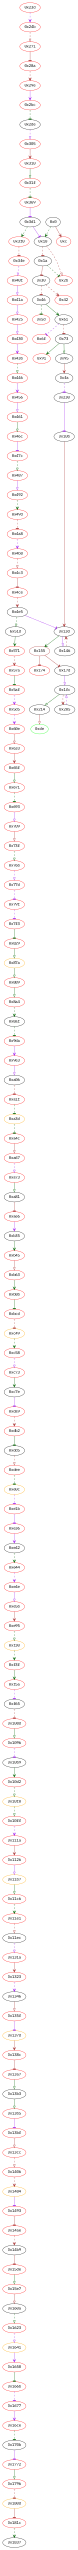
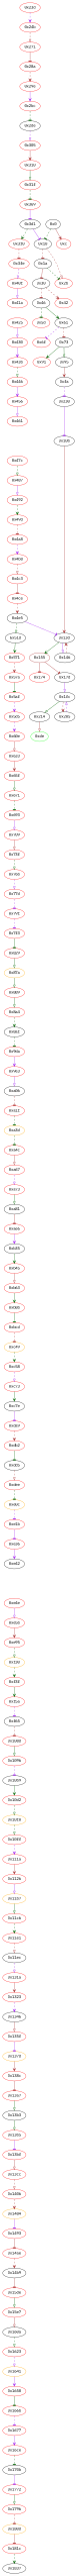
  strict digraph {
    fontname="IBM Plex Mono"
    node [color=red fillcolor=white fontname="IBM Plex Mono" style=filled]
    edge [arrowhead=onormal color=darkgreen fontname="IBM Plex Mono" style=solid]
    "0x137d" [color=orange]
    "0x138c"
    "0x13a7"
    "0x11ec" [color=""]
    "0x131a"
    "0x1323"
    "0x1346" [color=""]
    "0x135f"
    "0x709"
    "0x73f"
    "0x76b"
    "0x1650"
    "0x166b"
    "0x1677"
    "0x492"
    "0x49d"
    "0x4a8"
    "0xa06" [color=""]
    "0x9e3"
    "0xa1f"
    "0xb63"
    "0xb8b"
    "0xbcd"
    "0x30" [color=""]
    "0x42"
    "0x46" [color=""]
    "0x61" [color=""]
    "0x5d"
    "0xa3d" [color=orange]
    "0x1484" [color=orange]
    "0x1406"
    "0x1493"
    "0xda9"
    "0xdb2"
    "0xdd5" [color=""]
    "0x14b9" [color=""]
    "0x15de"
    "0x15e7"
    "0xe5b"
    "0xe95"
    "0xf30" [color=orange]
    "0x180d" [color=orange]
    "0x1796"
    "0x181c"
    "0x10f0" [color=orange]
    "0x10ff"
    "0x111a"
    "0x13bf"
    "0x13cc"
    "0x4b8"
    "0xf3f"
    "0xde" [color=green]
    "0x571"
    "0x57a"
    "0x5af"
    "0x60e"
    "0x633"
    "0x65f"
    "0x73" [color=""]
    "0x6f"
    "0x95" [color=""]
    "0x91"
    "0xa67"
    "0xa73"
    "0xa81" [color=""]
    "0x10d2"
    "0x3d1" [color=""]
    "0x369"
    "0x10" [color=""]
    "0x3f0"
    "0x425"
    "0x430"
    "0x43b"
    "0x446"
    "0x1837" [color=""]
    n76 [label="6x51d" color=""]
    "0x456"
    "0x461"
    "0x2de" [color=""]
    "0x305"
    "0x310"
    "0x16ce"
    "0x3fe"
    "0x40f"
    "0x41a"
    "0x17d" [color=""]
    "0x1fc" [color=""]
    "0x205" [color=""]
    "0x214" [color=""]
    "0xf5a"
    "0x77d"
    "0x671"
    "0x31f"
-   "0xe44"
    "0xe4e"
    "0x160a" [color=""]
    "0x1126"
    "0x5d5"
    "0x2b"
    "0x1a" [color=""]
    "0x4e5" [color=""]
    "0x4ce"
    "0x13d" [color=""]
    "0x13b3" [color=""]
    "0x10b9" [color=""]
-   "0x46c"
    "0x47c"
    "0x11b7" [color=orange]
    "0x24b"
    "0x271"
    "0x28a"
    "0xe1b"
    "0xe36"
    "0xe42" [color=""]
    "0x0" [color=""]
    "0xc"
    "0x889"
    "0x8a4"
    "0x8af" [color=""]
    "0x7f3"
    "0x829"
    "0x87a" [color=orange]
    "0x79f"
    "0xc58"
    "0xc73"
    "0xc7e" [color=""]
    "0x11c6"
    "0xdee"
    "0xe0c" [color=orange]
    "0x13b5"
    "0x23d"
    "0xb35" [color=""]
    "0xb45"
    "0xa4c"
    "0x1623"
    "0x1641" [color=orange]
    "0x11e1"
    "0x14ae"
    "0x487"
    "0x9da"
    "0x4c3"
    "0x693"
    "0x170b" [color=""]
    "0x1772"
    "0x108d"
    "0x1096"
    "0x29e"
    "0x2bc"
    "0xae6"
    "0xfa" [color=""]
    "0xf65" [color=""]
    "0x10b" [color=""]
    "0x146" [color=""]
    "0x155" [color=brown]
    "0x230" [color=""]
    "0x174"
    "0xc49" [color=orange]
    "0x137d" -> "0x138c" [arrowhead=vee color=brown]
    "0x138c" -> "0x13a7" [arrowhead=tee color=brown]
    "0x13a7" -> "0x13b3"
    "0x11ec" -> "0x131a" [color=purple style=dashed]
    "0x131a" -> "0x1323" [arrowhead=vee color=brown]
    "0x1323" -> "0x1346" [arrowhead=vee color=purple style=dashed]
    "0x1346" -> "0x135f" [color=brown]
    "0x135f" -> "0x137d" [arrowhead=tee color=purple]
    "0x709" -> "0x73f" [color=brown]
    "0x73f" -> "0x76b" [style=dashed]
    "0x76b" -> "0x77d" [color=purple style=dashed]
    "0x1650" -> "0x166b" [arrowhead=tee]
    "0x166b" -> "0x1677" [arrowhead=tee color=purple style=dashed]
    "0x1677" -> "0x16ce" [arrowhead=vee color=purple]
    "0x492" -> "0x49d" [arrowhead=vee style=dashed]
    "0x49d" -> "0x4a8" [arrowhead=tee color=brown style=dashed]
    "0x4a8" -> "0x4b8" [arrowhead=vee color=purple style=dashed]
    "0xa06" -> "0xa1f" [arrowhead=tee color=brown style=dashed]
    "0x9e3" -> "0xa06" [color=purple]
    "0xa1f" -> "0xa3d" [arrowhead=tee style=dashed]
    "0xb63" -> "0xb8b" [arrowhead=vee]
    "0xb8b" -> "0xbcd" [arrowhead=tee]
    "0xbcd" -> "0xc49" [arrowhead=tee color=brown style=dashed]
    "0x30" -> "0x42" [arrowhead=vee color=brown style=dashed]
    "0x30" -> "0x46" [arrowhead=tee color=brown style=dashed]
    "0x46" -> "0x61" [arrowhead=vee]
    "0x46" -> "0x5d" [arrowhead=tee style=dashed]
    "0x61" -> "0x73" [arrowhead=tee color=brown style=dashed]
    "0x61" -> "0x6f" [arrowhead=tee color=purple style=dashed]
    "0xa3d" -> "0xa4c" [arrowhead=tee style=dashed]
    "0x1484" -> "0x1493" [arrowhead=tee color=purple]
    "0x1406" -> "0x1484" [arrowhead=vee color=brown style=dashed]
    "0x1493" -> "0x14ae" [arrowhead=tee color=brown]
    "0xda9" -> "0xdb2" [arrowhead=vee color=brown style=dashed]
    "0xdb2" -> "0xdd5" [arrowhead=tee]
    "0xdd5" -> "0xdee" [color=brown style=dashed]
    "0x14b9" -> "0x15de" [arrowhead=tee color=brown]
    "0x15de" -> "0x15e7"
    "0x15e7" -> "0x160a" [color=brown]
    "0xe5b" -> "0xe95" [arrowhead=vee color=brown]
    "0xe95" -> "0xf30" [style=dashed]
    "0xf30" -> "0xf3f" [arrowhead=vee style=dashed]
    "0x180d" -> "0x181c" [arrowhead=tee color=brown]
    "0x1796" -> "0x180d" [arrowhead=tee color=brown style=dashed]
    "0x181c" -> "0x1837" [arrowhead=vee style=dashed]
    "0x10f0" -> "0x10ff" [style=dashed]
    "0x10ff" -> "0x111a" [arrowhead=vee color=purple style=dashed]
    "0x111a" -> "0x1126" [arrowhead=vee color=brown]
    "0x13bf" -> "0x13cc" [color=brown]
    "0x13cc" -> "0x1406" [color=brown style=dashed]
    "0x4b8" -> "0x4c3" [color=brown style=dashed]
    "0xf3f" -> "0xf5a" [arrowhead=vee]
    "0x571" -> "0x57a" [arrowhead=vee color=brown style=dashed]
    "0x57a" -> "0x5af" [arrowhead=tee]
    "0x5af" -> "0x5d5" [arrowhead=vee color=purple style=dashed]
    "0x60e" -> "0x633" [color=brown]
    "0x633" -> "0x65f" [arrowhead=vee color=brown]
    "0x65f" -> "0x671"
    "0x73" -> "0x95"
    "0x73" -> "0x91" [arrowhead=vee]
    "0x95" -> "0xfa" [arrowhead=vee color=brown]
    "0xa67" -> "0xa73" [color=purple style=dashed]
    "0xa73" -> "0xa81"
    "0xa81" -> "0xae6" [arrowhead=tee color=brown]
    "0x10d2" -> "0x10f0" [style=dashed]
    "0x3d1" -> "0x10" [arrowhead=tee color=purple]
    "0x3d1" -> "0x3f0" [arrowhead=vee style=dashed]
    "0x369" -> "0x3d1" [arrowhead=tee color=purple]
    "0x10" -> "0x2b" [color=brown style=dashed]
    "0x10" -> "0x1a" [arrowhead=tee color=brown style=dashed]
    "0x3f0" -> "0x3fe" [arrowhead=tee color=brown style=dashed]
    "0x425" -> "0x430" [color=purple]
    "0x430" -> "0x43b" [arrowhead=vee color=purple]
    "0x43b" -> "0x446" [style=dashed]
    "0x446" -> "0x456" [arrowhead=vee color=purple]
    n76 -> "0x571" [arrowhead=vee]
    "0x456" -> "0x461" [color=purple]
-   "0x461" -> "0x46c"
    "0x2de" -> "0x305" [color=purple style=dashed]
    "0x305" -> "0x310" [arrowhead=vee color=brown]
    "0x310" -> "0x31f"
    "0x16ce" -> "0x170b" [arrowhead=tee style=dashed]
    "0x3fe" -> "0x40f" [color=purple style=dashed]
    "0x40f" -> "0x41a" [color=purple]
-   "0x41a" -> "0x425" [color=purple]
    "0x17d" -> "0x1fc" [color=purple]
    "0x1fc" -> "0x205" [arrowhead=vee color=brown style=dashed]
    "0x1fc" -> "0x214"
    "0x205" -> "0x1fc" [color=purple style=dashed]
    "0x214" -> "0xde" [color=brown]
    "0xf5a" -> "0xf65" [arrowhead=tee color=purple style=dashed]
    "0x77d" -> "0x79f" [arrowhead=tee color=purple style=dashed]
    "0x671" -> "0x693" [arrowhead=tee style=dashed]
    "0x31f" -> "0x369" [arrowhead=tee style=dashed]
-   "0xe44" -> "0xe4e" [arrowhead=vee color=purple style=dashed]
    "0xe4e" -> "0xe5b" [color=purple]
    "0x160a" -> "0x1623" [style=dashed]
    "0x1126" -> "0x11b7" [color=purple]
    "0x5d5" -> "0x60e" [arrowhead=vee color=purple style=dashed]
    "0x1a" -> "0x30" [arrowhead=tee color=brown]
    "0x1a" -> "0x2b" [arrowhead=tee style=dashed]
    "0x4e5" -> n76 [style=dashed]
    "0x4e5" -> "0x13d" [arrowhead=tee color=purple]
    "0x4ce" -> "0x4e5" [arrowhead=vee color=brown style=dashed]
    "0x13d" -> "0x146" [color=purple]
    "0x13d" -> "0x155" [arrowhead=vee]
    "0x13b3" -> "0x13b5"
    "0x10b9" -> "0x10d2" [arrowhead=vee]
-   "0x46c" -> "0x47c" [arrowhead=tee color=purple]
    "0x47c" -> "0x487" [style=dashed]
    "0x11b7" -> "0x11c6"
    "0x24b" -> "0x271" [color=brown style=dashed]
    "0x271" -> "0x28a" [arrowhead=tee color=brown]
    "0x28a" -> "0x29e" [arrowhead=vee color=brown style=dashed]
    "0xe1b" -> "0xe36" [arrowhead=tee color=purple]
    "0xe36" -> "0xe42" [arrowhead=vee color=purple]
-   "0xe42" -> "0xe44" [arrowhead=vee style=dashed]
-   "0x0" -> "0x10" [arrowhead=vee style=dashed]
+   "0x0" -> "0x10" [arrowhead=tee style=dashed]
    "0x0" -> "0xc" [arrowhead=vee color=brown]
    "0x889" -> "0x8a4"
    "0x8a4" -> "0x8af" [arrowhead=vee style=dashed]
    "0x8af" -> "0x9da" [arrowhead=tee style=dashed]
    "0x7f3" -> "0x829" [arrowhead=tee]
    "0x829" -> "0x87a"
    "0x87a" -> "0x889"
    "0x79f" -> "0x7f3" [arrowhead=tee color=purple style=dashed]
    "0xc58" -> "0xc73" [color=purple style=dashed]
    "0xc73" -> "0xc7e" [arrowhead=vee]
    "0xc7e" -> "0xda9" [arrowhead=tee color=purple]
    "0x11c6" -> "0x11e1" [arrowhead=vee style=dashed]
    "0xdee" -> "0xe0c" [arrowhead=tee style=dashed]
    "0xe0c" -> "0xe1b" [arrowhead=tee color=purple style=dashed]
    "0x13b5" -> "0x13bf" [arrowhead=tee color=purple]
    "0x23d" -> "0x24b" [arrowhead=vee color=purple style=dashed]
    "0xb35" -> "0xb45" [arrowhead=vee]
    "0xb45" -> "0xb63" [color=brown]
    "0xa4c" -> "0xa67" [color=brown]
    "0x1623" -> "0x1641" [color=purple style=dashed]
    "0x1641" -> "0x1650" [arrowhead=vee color=purple]
    "0x11e1" -> "0x11ec" [color=brown style=dashed]
    "0x14ae" -> "0x14b9" [arrowhead=vee color=brown style=dashed]
    "0x487" -> "0x492" [color=purple]
    "0x9da" -> "0x9e3" [arrowhead=vee color=purple]
    "0x4c3" -> "0x4ce" [arrowhead=tee color=brown]
    "0x693" -> "0x709" [color=purple]
    "0x170b" -> "0x1772" [arrowhead=tee color=purple]
    "0x1772" -> "0x1796"
    "0x108d" -> "0x1096"
    "0x1096" -> "0x10b9" [arrowhead=tee color=purple style=dashed]
    "0x29e" -> "0x2bc" [arrowhead=vee color=purple]
    "0x2bc" -> "0x2de" [arrowhead=tee style=dashed]
    "0xae6" -> "0xb35" [arrowhead=vee color=purple]
    "0xfa" -> "0x230" [arrowhead=tee color=purple style=dashed]
    "0xf65" -> "0x108d" [arrowhead=tee color=brown style=dashed]
    "0x10b" -> "0x13d" [arrowhead=vee color=brown]
    "0x146" -> "0x13d" [arrowhead=vee color=brown style=dashed]
    "0x155" -> "0x17d" [arrowhead=tee color=brown]
    "0x155" -> "0x174" [arrowhead=tee color=brown]
    "0x230" -> "0x10b" [arrowhead=tee color=purple]
    "0xc49" -> "0xc58" [arrowhead=vee style=dashed]
  }
